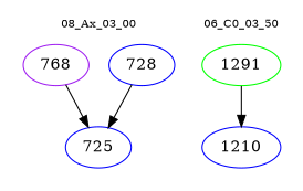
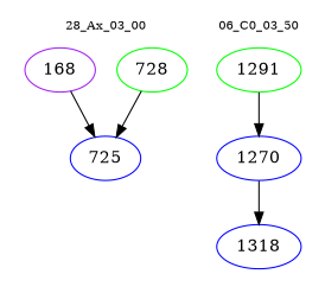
  digraph {
    node [color=blue]
    edge [color=black]
-   n1 [label=728]
+   n1 [color=green label=728]
    n2 [label=725]
-   n3 [color=purple label=768]
+   n3 [color=purple label=168]
    n4 [color=green label=1291]
-   n5 [label=1210]
+   n5 [label=1270]
+   n6 [label=1318]
    subgraph cluster_1 {
      color=white
      fontsize=10
-     label="08_Ax_03_00"
+     label="28_Ax_03_00"
      n1
      n2
      n3
    }
    subgraph cluster_2 {
      color=white
      fontsize=10
      label="06_C0_03_50"
      n4
      n5
+     n6
    }
    n1 -> n2
    n3 -> n2
    n4 -> n5
+   n5 -> n6
  }
